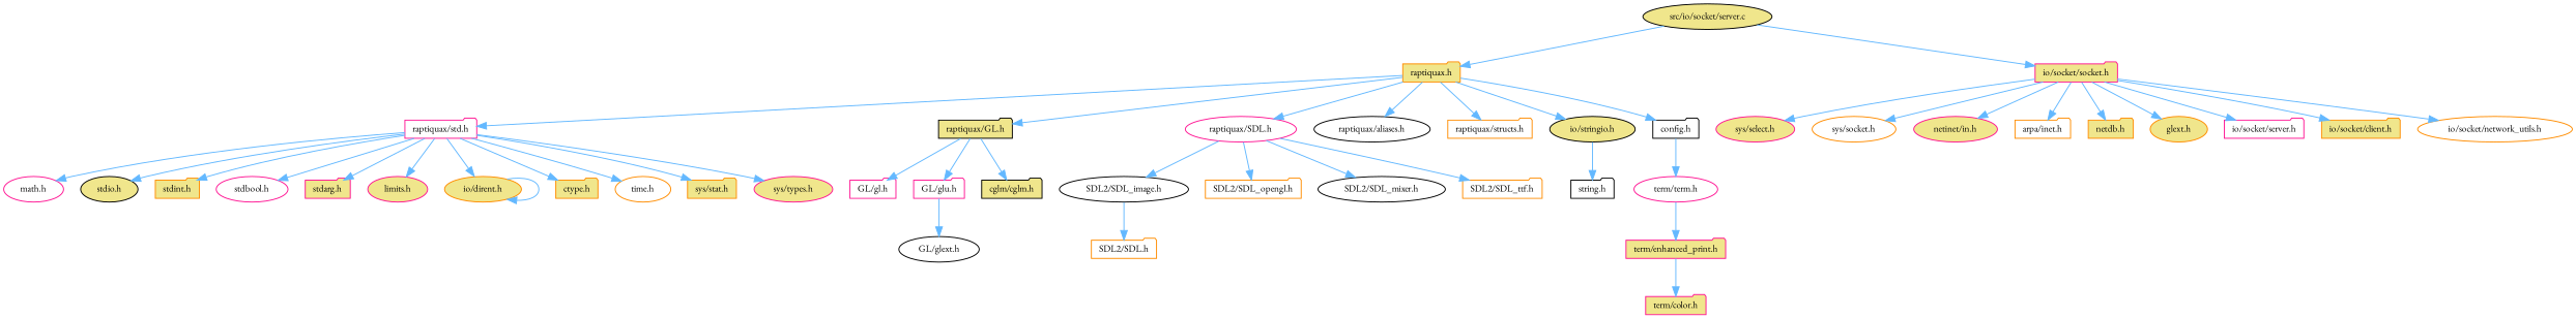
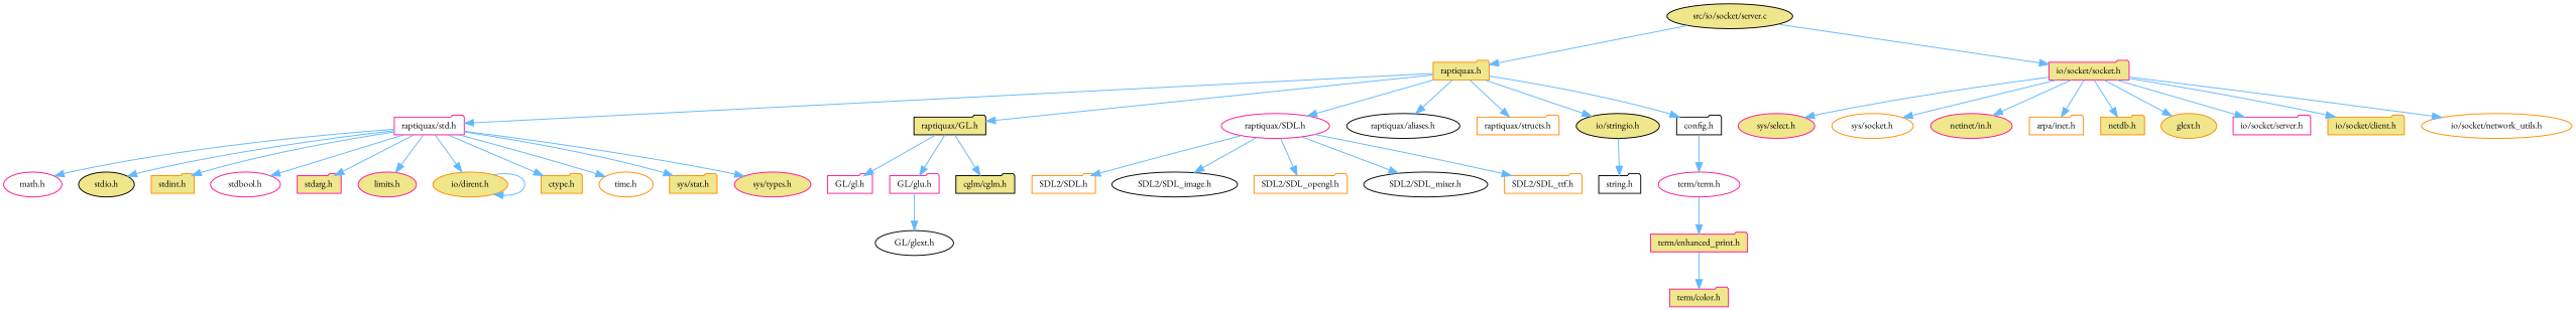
  digraph {
    fontname="EB Garamond"
    node [color=darkorange fillcolor=white fontname="EB Garamond" fontsize=10 shape=folder style=filled]
    edge [color=steelblue1 fontname="EB Garamond" fontsize=10 labelfontname=Helvetica labelfontsize=10 style=solid]
    n1 [color=black fillcolor=khaki fontcolor=black height=0.2 label="src/io/socket/server.c" shape=ellipse width=0.4]
    n2 [fillcolor=khaki height=0.2 label="raptiquax.h" width=0.4]
    n3 [color=deeppink fillcolor=khaki height=0.2 label="io/socket/socket.h" width=0.4]
    n4 [color=deeppink height=0.2 label="raptiquax/std.h" width=0.4]
    n5 [color=black fillcolor=khaki height=0.2 label="raptiquax/GL.h" width=0.4]
    n6 [color=deeppink height=0.2 label="raptiquax/SDL.h" shape=ellipse width=0.4]
    n7 [color=black height=0.2 label="raptiquax/aliases.h" shape=ellipse width=0.4]
    n8 [height=0.2 label="raptiquax/structs.h" width=0.4]
    n9 [color=black fillcolor=khaki height=0.2 label="io/stringio.h" shape=ellipse width=0.4]
    n10 [color=black height=0.2 label="config.h" width=0.4]
    n11 [color=deeppink fillcolor=khaki height=0.2 label="sys/select.h" shape=ellipse width=0.4]
    n12 [height=0.2 label="sys/socket.h" shape=ellipse width=0.4]
    n13 [color=deeppink fillcolor=khaki height=0.2 label="netinet/in.h" shape=ellipse width=0.4]
    n14 [height=0.2 label="arpa/inet.h" width=0.4]
    n15 [fillcolor=khaki height=0.2 label="netdb.h" width=0.4]
    n16 [fillcolor=khaki height=0.2 label="glext.h" shape=ellipse width=0.4]
    n17 [color=deeppink height=0.2 label="io/socket/server.h" width=0.4]
    n18 [fillcolor=khaki height=0.2 label="io/socket/client.h" width=0.4]
    n19 [height=0.2 label="io/socket/network_utils.h" shape=ellipse width=0.4]
    n20 [color=deeppink height=0.2 label="math.h" shape=ellipse width=0.4]
    n21 [color=black fillcolor=khaki height=0.2 label="stdio.h" shape=ellipse width=0.4]
    n22 [fillcolor=khaki height=0.2 label="stdint.h" width=0.4]
    n23 [color=deeppink height=0.2 label="stdbool.h" shape=ellipse width=0.4]
    n24 [color=deeppink fillcolor=khaki height=0.2 label="stdarg.h" width=0.4]
    n25 [color=deeppink fillcolor=khaki height=0.2 label="limits.h" shape=ellipse width=0.4]
    n26 [fillcolor=khaki height=0.2 label="io/dirent.h" shape=ellipse width=0.4]
    n27 [fillcolor=khaki height=0.2 label="ctype.h" width=0.4]
    n28 [height=0.2 label="time.h" shape=ellipse width=0.4]
    n29 [fillcolor=khaki height=0.2 label="sys/stat.h" width=0.4]
    n30 [color=deeppink fillcolor=khaki height=0.2 label="sys/types.h" shape=ellipse width=0.4]
    n31 [color=deeppink height=0.2 label="GL/gl.h" width=0.4]
    n32 [color=deeppink height=0.2 label="GL/glu.h" width=0.4]
    n33 [color=black fillcolor=khaki height=0.2 label="cglm/cglm.h" width=0.4]
    n34 [height=0.2 label="SDL2/SDL.h" width=0.4]
    n35 [color=black height=0.2 label="SDL2/SDL_image.h" shape=ellipse width=0.4]
    n36 [height=0.2 label="SDL2/SDL_opengl.h" width=0.4]
    n37 [color=black height=0.2 label="SDL2/SDL_mixer.h" shape=ellipse width=0.4]
    n38 [height=0.2 label="SDL2/SDL_ttf.h" width=0.4]
    n39 [color=black height=0.2 label="string.h" width=0.4]
    n40 [color=deeppink height=0.2 label="term/term.h" shape=ellipse width=0.4]
    n41 [color=black height=0.2 label="GL/glext.h" shape=ellipse width=0.4]
    n42 [color=deeppink fillcolor=khaki height=0.2 label="term/enhanced_print.h" width=0.4]
    n43 [color=deeppink fillcolor=khaki height=0.2 label="term/color.h" width=0.4]
    n1 -> n2
    n1 -> n3
    n2 -> n4
    n2 -> n5
    n2 -> n6
    n2 -> n7
    n2 -> n8
    n2 -> n9
    n2 -> n10
    n3 -> n11
    n3 -> n12
    n3 -> n13
    n3 -> n14
    n3 -> n15
    n3 -> n16
    n3 -> n17
    n3 -> n18
    n3 -> n19
    n4 -> n20
    n4 -> n21
    n4 -> n22
    n4 -> n23
    n4 -> n24
    n4 -> n25
    n4 -> n26
    n4 -> n27
    n4 -> n28
    n4 -> n29
    n4 -> n30
    n5 -> n31
    n5 -> n32
    n5 -> n33
-   n35 -> n34
+   n6 -> n34
    n6 -> n35
    n6 -> n36
    n6 -> n37
    n6 -> n38
    n9 -> n39
    n10 -> n40
    n26 -> n26
    n32 -> n41
    n40 -> n42
    n42 -> n43
  }
